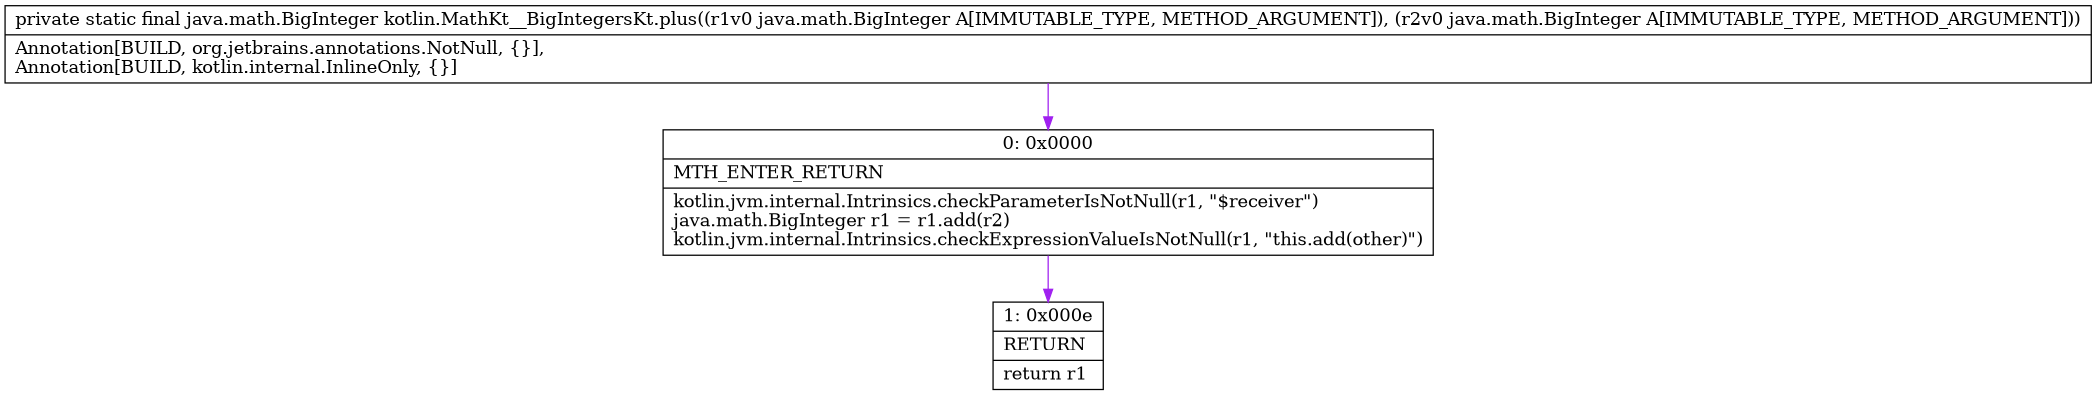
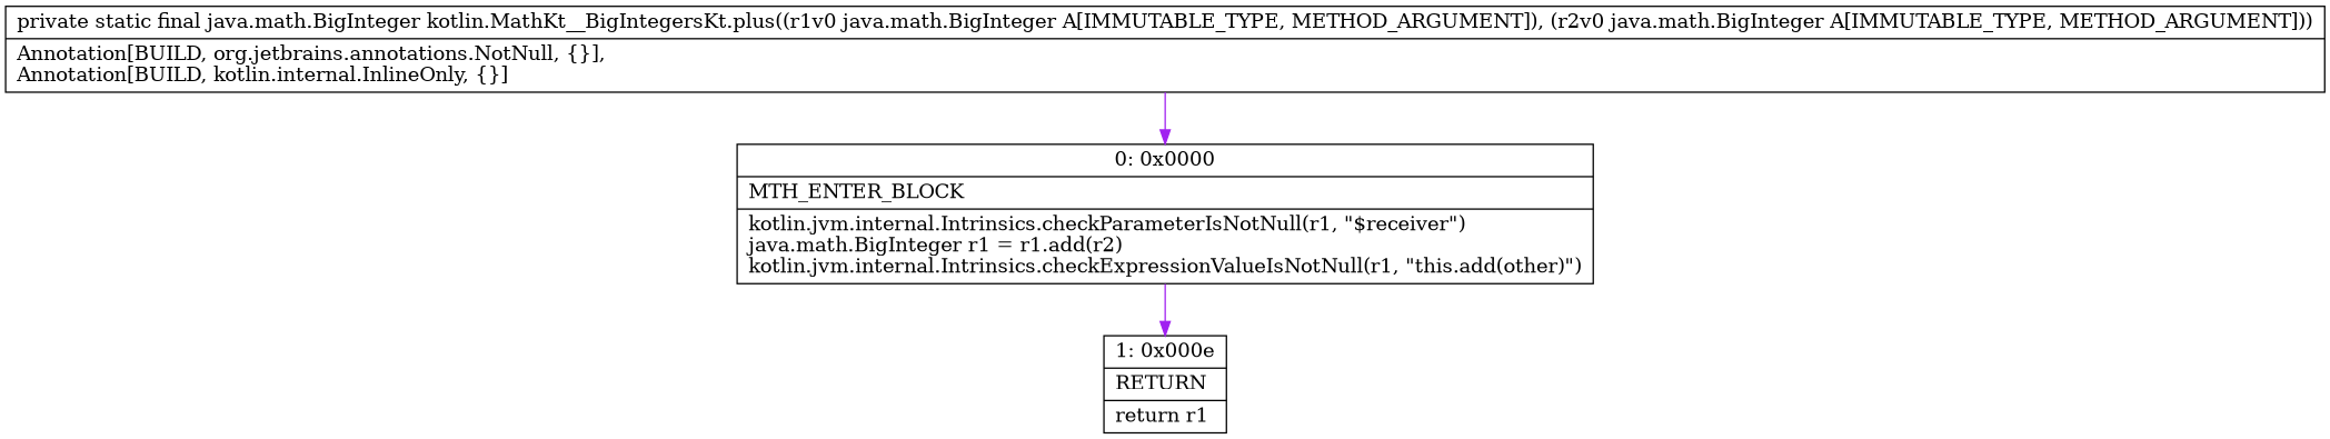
  digraph {
    node [shape=record]
    edge [color=purple]
-   n1 [label="{0\:\ 0x0000|MTH_ENTER_RETURN\l|kotlin.jvm.internal.Intrinsics.checkParameterIsNotNull(r1, \"$receiver\")\ljava.math.BigInteger r1 = r1.add(r2)\lkotlin.jvm.internal.Intrinsics.checkExpressionValueIsNotNull(r1, \"this.add(other)\")\l}"]
+   n1 [label="{0\:\ 0x0000|MTH_ENTER_BLOCK\l|kotlin.jvm.internal.Intrinsics.checkParameterIsNotNull(r1, \"$receiver\")\ljava.math.BigInteger r1 = r1.add(r2)\lkotlin.jvm.internal.Intrinsics.checkExpressionValueIsNotNull(r1, \"this.add(other)\")\l}"]
    n2 [label="{1\:\ 0x000e|RETURN\l|return r1\l}"]
    n3 [label="{private static final java.math.BigInteger kotlin.MathKt__BigIntegersKt.plus((r1v0 java.math.BigInteger A[IMMUTABLE_TYPE, METHOD_ARGUMENT]), (r2v0 java.math.BigInteger A[IMMUTABLE_TYPE, METHOD_ARGUMENT]))  | Annotation[BUILD, org.jetbrains.annotations.NotNull, \{\}], \lAnnotation[BUILD, kotlin.internal.InlineOnly, \{\}]\l}"]
    n1 -> n2
    n3 -> n1
  }
